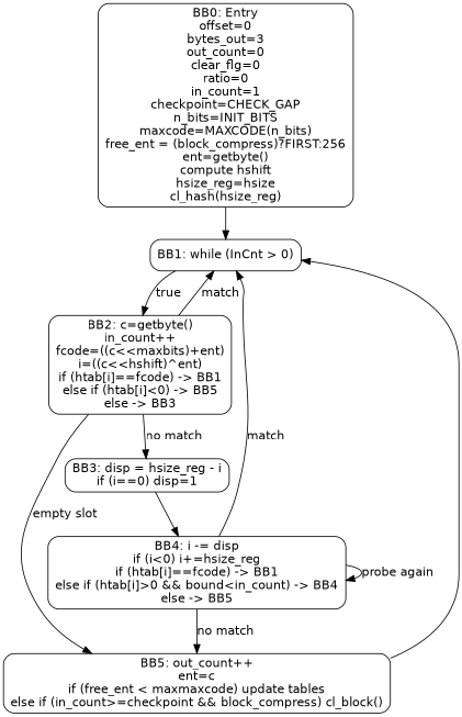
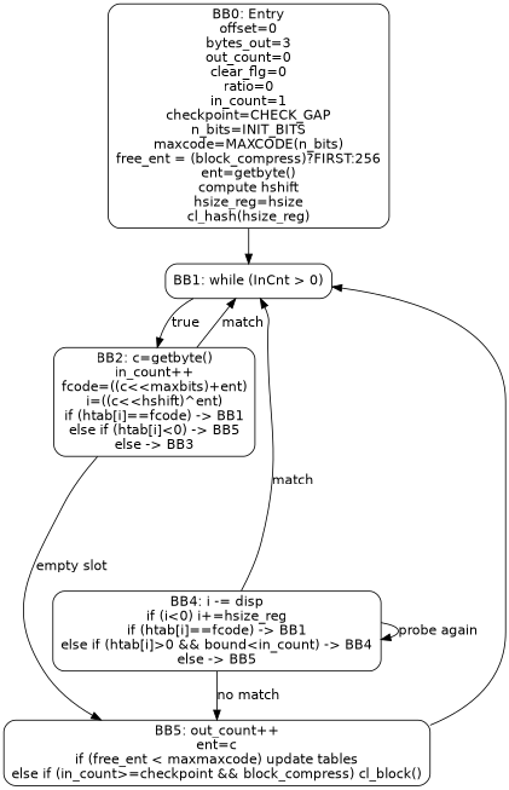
  digraph {
    node [fontname=Helvetica shape=box style=rounded]
    edge [fontname=Helvetica]
    n1 [label="BB0: Entry\noffset=0\nbytes_out=3\nout_count=0\nclear_flg=0\nratio=0\nin_count=1\ncheckpoint=CHECK_GAP\nn_bits=INIT_BITS\nmaxcode=MAXCODE(n_bits)\nfree_ent = (block_compress)?FIRST:256\nent=getbyte()\ncompute hshift\nhsize_reg=hsize\ncl_hash(hsize_reg)"]
    n2 [label="BB1: while (InCnt > 0)"]
    n3 [label="BB2: c=getbyte()\nin_count++\nfcode=((c<<maxbits)+ent)\ni=((c<<hshift)^ent)\nif (htab[i]==fcode) -> BB1\nelse if (htab[i]<0) -> BB5\nelse -> BB3"]
-   n4 [label="BB3: disp = hsize_reg - i\nif (i==0) disp=1"]
    n5 [label="BB5: out_count++\nent=c\nif (free_ent < maxmaxcode) update tables\nelse if (in_count>=checkpoint && block_compress) cl_block()"]
    n6 [label="BB4: i -= disp\nif (i<0) i+=hsize_reg\nif (htab[i]==fcode) -> BB1\nelse if (htab[i]>0 && bound<in_count) -> BB4\nelse -> BB5"]
    n1 -> n2
    n2 -> n3 [label=true]
    n3 -> n2 [label=match]
-   n3 -> n4 [label="no match"]
    n3 -> n5 [label="empty slot"]
-   n4 -> n6
    n5 -> n2
    n6 -> n2 [label=match]
    n6 -> n5 [label="no match"]
    n6 -> n6 [label="probe again"]
  }
